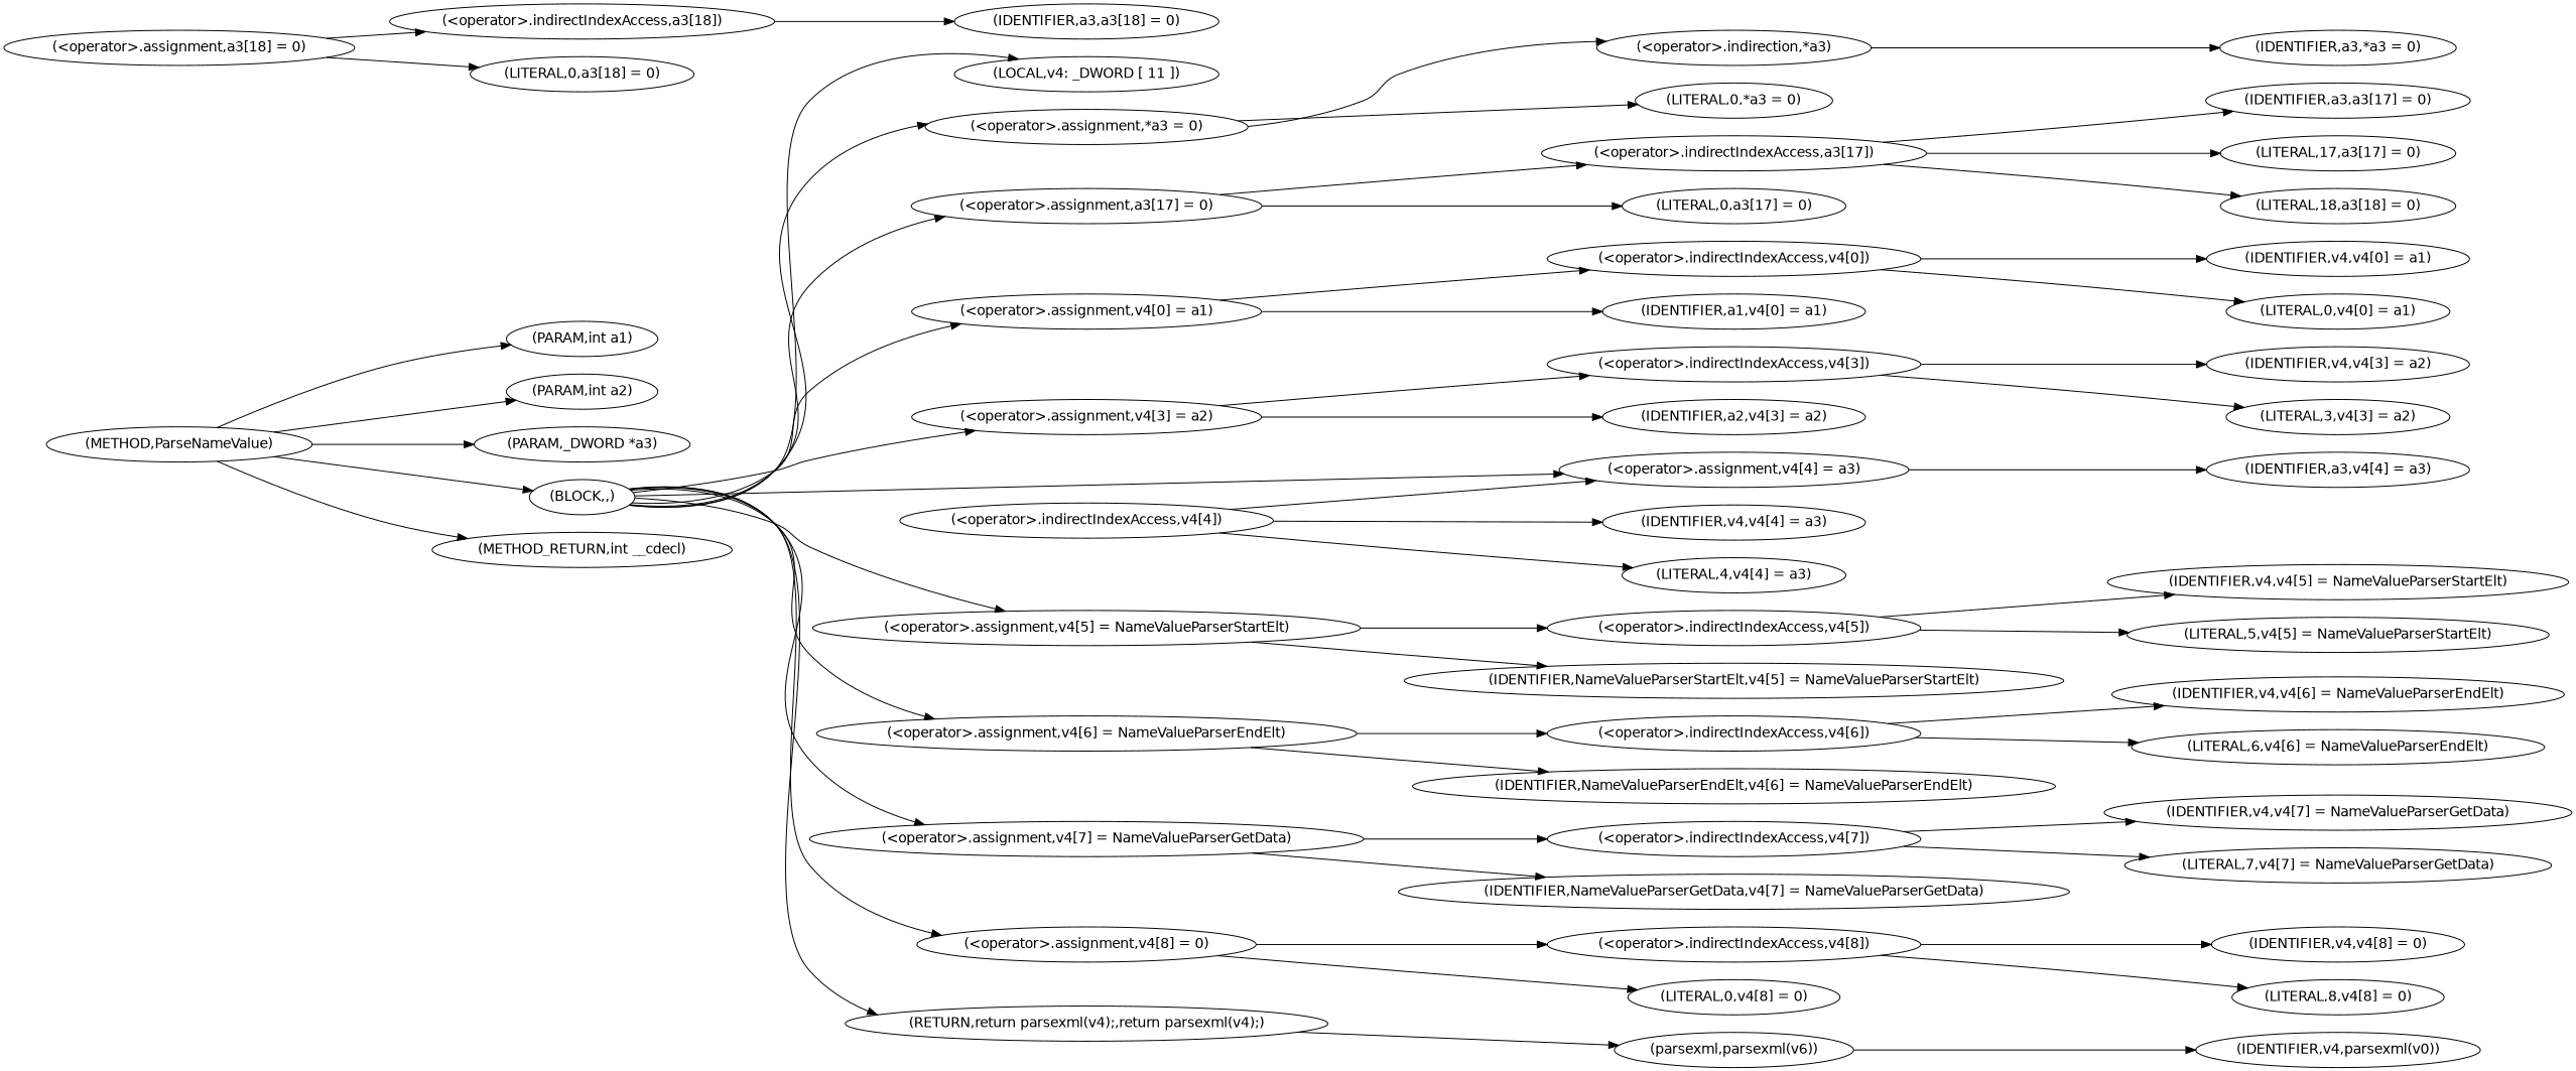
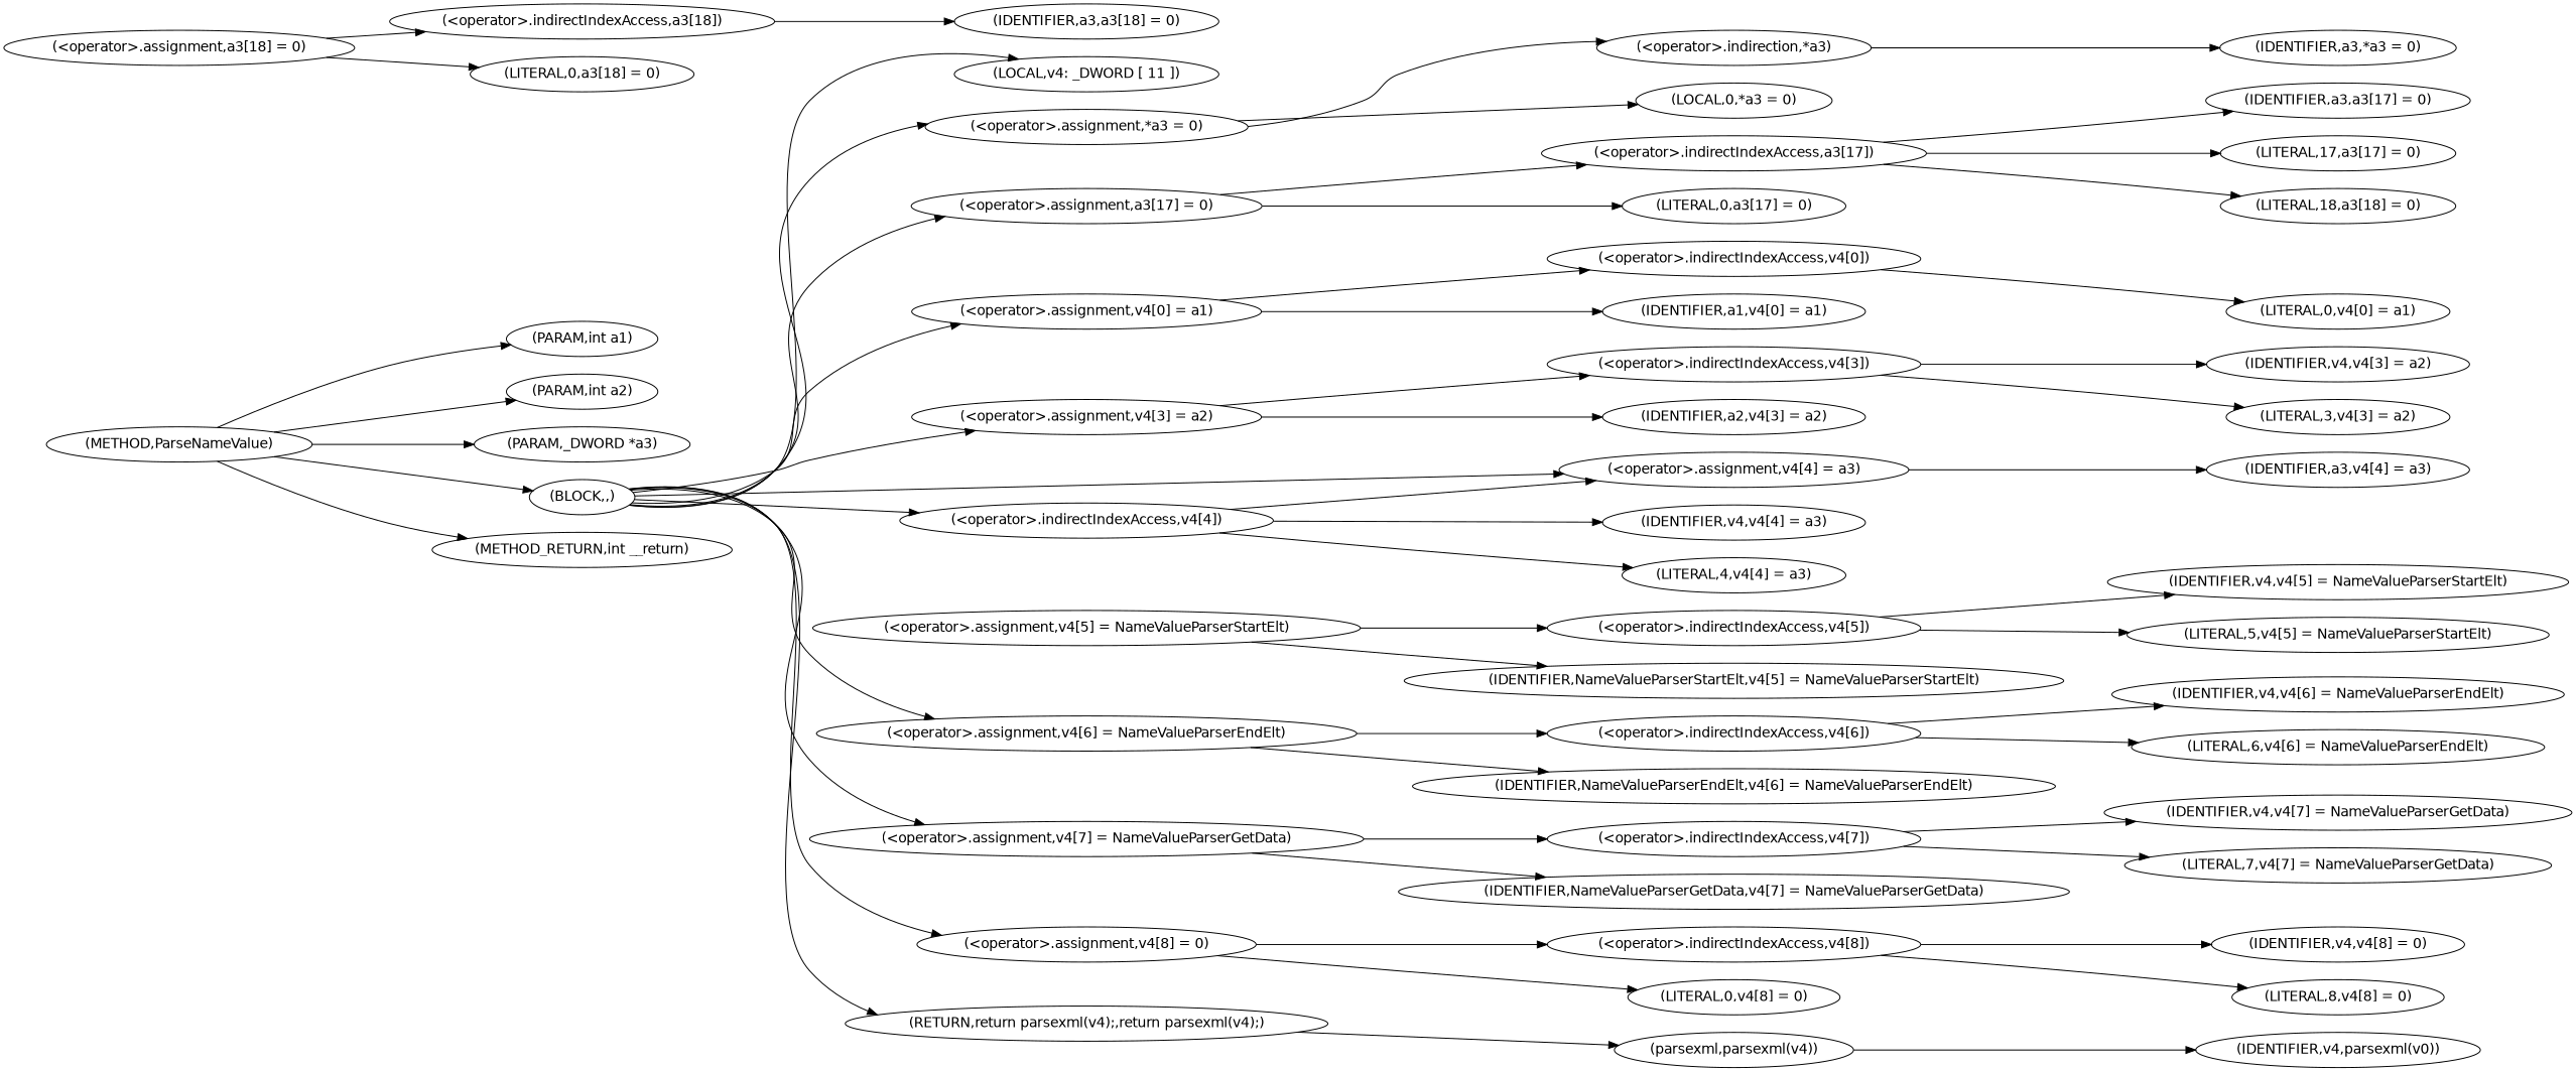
  digraph {
    fontname="DejaVu Sans"
    rankdir=LR
    node [fontname="DejaVu Sans"]
    edge [fontname="DejaVu Sans"]
    n1 [label="(METHOD,ParseNameValue)"]
    n2 [label="(PARAM,int a1)"]
    n3 [label="(PARAM,int a2)"]
    n4 [label="(PARAM,_DWORD *a3)"]
    n5 [label="(BLOCK,,)"]
-   n6 [label="(METHOD_RETURN,int __cdecl)"]
+   n6 [label="(METHOD_RETURN,int __return)"]
    n7 [label="(LOCAL,v4: _DWORD [ 11 ])"]
    n8 [label="(<operator>.assignment,*a3 = 0)"]
    n9 [label="(<operator>.assignment,a3[17] = 0)"]
    n10 [label="(<operator>.assignment,v4[0] = a1)"]
    n11 [label="(<operator>.assignment,v4[3] = a2)"]
    n12 [label="(<operator>.assignment,v4[4] = a3)"]
    n13 [label="(<operator>.assignment,v4[5] = NameValueParserStartElt)"]
    n14 [label="(<operator>.assignment,v4[6] = NameValueParserEndElt)"]
    n15 [label="(<operator>.assignment,v4[7] = NameValueParserGetData)"]
    n16 [label="(<operator>.assignment,v4[8] = 0)"]
    n17 [label="(RETURN,return parsexml(v4);,return parsexml(v4);)"]
    n18 [label="(<operator>.indirection,*a3)"]
-   n19 [label="(LITERAL,0,*a3 = 0)"]
+   n19 [label="(LOCAL,0,*a3 = 0)"]
    n20 [label="(<operator>.indirectIndexAccess,a3[17])"]
    n21 [label="(LITERAL,0,a3[17] = 0)"]
    n22 [label="(<operator>.assignment,a3[18] = 0)"]
    n23 [label="(<operator>.indirectIndexAccess,a3[18])"]
    n24 [label="(LITERAL,0,a3[18] = 0)"]
    n25 [label="(<operator>.indirectIndexAccess,v4[0])"]
    n26 [label="(IDENTIFIER,a1,v4[0] = a1)"]
    n27 [label="(<operator>.indirectIndexAccess,v4[3])"]
    n28 [label="(IDENTIFIER,a2,v4[3] = a2)"]
    n29 [label="(IDENTIFIER,a3,v4[4] = a3)"]
    n30 [label="(<operator>.indirectIndexAccess,v4[5])"]
    n31 [label="(IDENTIFIER,NameValueParserStartElt,v4[5] = NameValueParserStartElt)"]
    n32 [label="(<operator>.indirectIndexAccess,v4[6])"]
    n33 [label="(IDENTIFIER,NameValueParserEndElt,v4[6] = NameValueParserEndElt)"]
    n34 [label="(<operator>.indirectIndexAccess,v4[7])"]
    n35 [label="(IDENTIFIER,NameValueParserGetData,v4[7] = NameValueParserGetData)"]
    n36 [label="(<operator>.indirectIndexAccess,v4[8])"]
    n37 [label="(LITERAL,0,v4[8] = 0)"]
-   n38 [label="(parsexml,parsexml(v6))"]
+   n38 [label="(parsexml,parsexml(v4))"]
    n39 [label="(IDENTIFIER,a3,*a3 = 0)"]
    n40 [label="(IDENTIFIER,a3,a3[17] = 0)"]
    n41 [label="(LITERAL,17,a3[17] = 0)"]
    n42 [label="(LITERAL,18,a3[18] = 0)"]
    n43 [label="(IDENTIFIER,a3,a3[18] = 0)"]
-   n44 [label="(IDENTIFIER,v4,v4[0] = a1)"]
    n45 [label="(LITERAL,0,v4[0] = a1)"]
    n46 [label="(IDENTIFIER,v4,v4[3] = a2)"]
    n47 [label="(LITERAL,3,v4[3] = a2)"]
    n48 [label="(<operator>.indirectIndexAccess,v4[4])"]
    n49 [label="(IDENTIFIER,v4,v4[4] = a3)"]
    n50 [label="(LITERAL,4,v4[4] = a3)"]
    n51 [label="(IDENTIFIER,v4,v4[5] = NameValueParserStartElt)"]
    n52 [label="(LITERAL,5,v4[5] = NameValueParserStartElt)"]
    n53 [label="(IDENTIFIER,v4,v4[6] = NameValueParserEndElt)"]
    n54 [label="(LITERAL,6,v4[6] = NameValueParserEndElt)"]
    n55 [label="(IDENTIFIER,v4,v4[7] = NameValueParserGetData)"]
    n56 [label="(LITERAL,7,v4[7] = NameValueParserGetData)"]
    n57 [label="(IDENTIFIER,v4,v4[8] = 0)"]
    n58 [label="(LITERAL,8,v4[8] = 0)"]
    n59 [label="(IDENTIFIER,v4,parsexml(v0))"]
    n1 -> n2
    n1 -> n3
    n1 -> n4
    n1 -> n5
    n1 -> n6
    n5 -> n7
    n5 -> n8
    n5 -> n9
    n5 -> n10
    n5 -> n11
    n5 -> n12
-   n5 -> n13
+   n5 -> n48
    n5 -> n14
    n5 -> n15
    n5 -> n16
    n5 -> n17
    n8 -> n18
    n8 -> n19
    n9 -> n20
    n9 -> n21
    n10 -> n25
    n10 -> n26
    n11 -> n27
    n11 -> n28
    n12 -> n29
    n13 -> n30
    n13 -> n31
    n14 -> n32
    n14 -> n33
    n15 -> n34
    n15 -> n35
    n16 -> n36
    n16 -> n37
    n17 -> n38
    n18 -> n39
    n20 -> n40
    n20 -> n41
    n20 -> n42
    n22 -> n23
    n22 -> n24
    n23 -> n43
-   n25 -> n44
    n25 -> n45
    n27 -> n46
    n27 -> n47
    n30 -> n51
    n30 -> n52
    n32 -> n53
    n32 -> n54
    n34 -> n55
    n34 -> n56
    n36 -> n57
    n36 -> n58
    n38 -> n59
    n48 -> n12
    n48 -> n49
    n48 -> n50
  }
